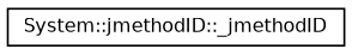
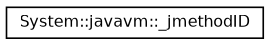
  digraph {
    rankdir=TB
    fontname="DejaVu Sans"
-   n1 [color=black fillcolor=white fontname="DejaVu Sans" fontsize=10 height=0.2 label="System::jmethodID::_jmethodID" shape=record style=filled width=0.4]
+   n1 [color=black fillcolor=white fontname="DejaVu Sans" fontsize=10 height=0.2 label="System::javavm::_jmethodID" shape=record style=filled width=0.4]
  }
